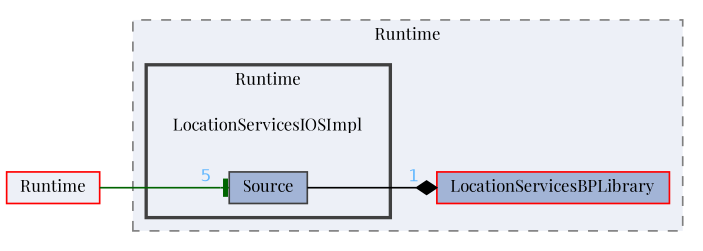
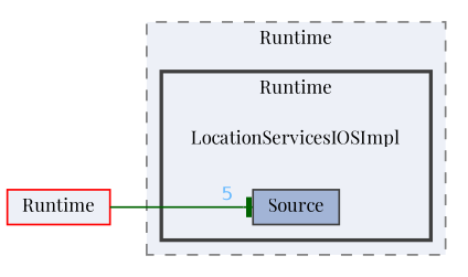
  digraph {
    compound=true
    fontname="Playfair Display"
    rankdir=LR
    node [fontname="Playfair Display" fontsize=10 shape=box color=red fillcolor="#a2b4d6" style=filled]
    edge [fontcolor=steelblue1 fontname="Playfair Display" fontsize=10 labeldistance=1.5 labelfontname=Helvetica labelfontsize=10]
    n1 [height=0.2 label=LocationServicesIOSImpl shape=plaintext width=0.4 color="" fillcolor="" style=""]
    n2 [color=grey25 height=0.2 label=Source width=0.4]
-   n3 [height=0.2 label=LocationServicesBPLibrary width=0.4]
    n4 [fillcolor="#edf0f7" height=0.2 label=Runtime width=0.4]
    subgraph cluster_1 {
      bgcolor="#edf0f7"
      fontsize=10
      label=Runtime
      pencolor=grey50
      style="filled,dashed"
-     n3
      subgraph cluster_2 {
        bgcolor="#edf0f7"
        fontsize=10
        label=Runtime
        pencolor=grey25
        style="filled,bold"
        n1
        n2
      }
    }
-   n2 -> n3 [arrowhead=diamond color=black headlabel=1]
    n4 -> n2 [arrowhead=tee color=darkgreen headlabel=5]
  }
